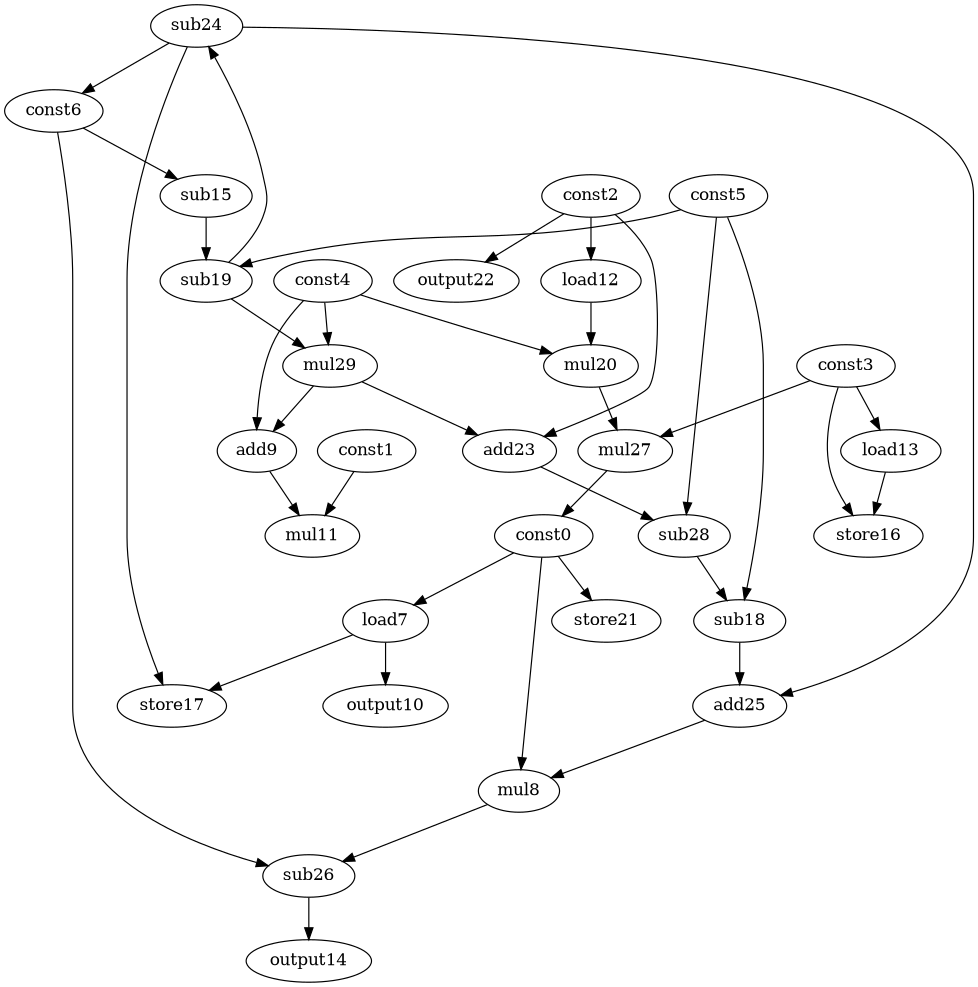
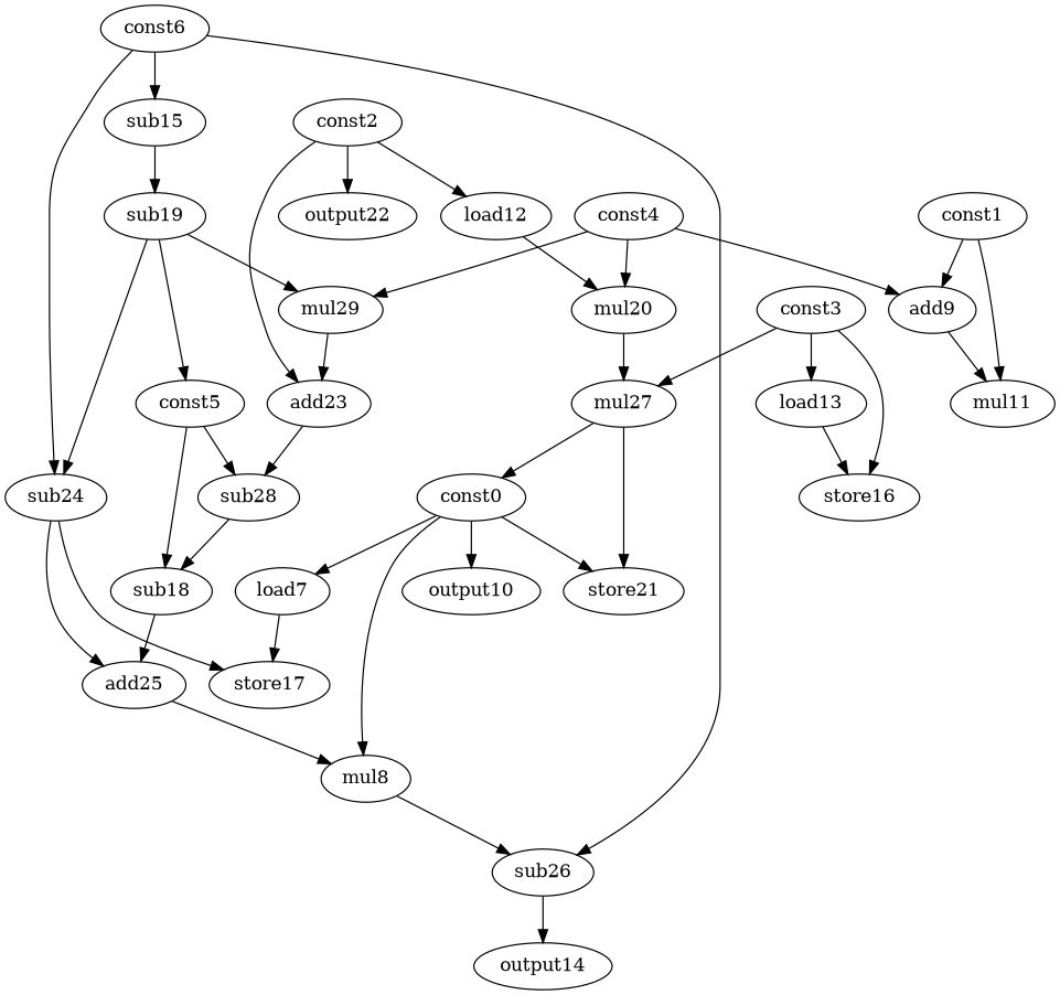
  digraph {
    node [opcode=const]
    edge [operand=0]
    load7 [opcode=load]
    const0
    mul8 [opcode=mul]
    store21 [opcode=store]
    output10 [opcode=output]
    store17 [opcode=store]
    sub26 [opcode=sub]
    mul11 [opcode=mul]
    const1
    load13 [opcode=load]
    store16 [opcode=store]
    load12 [opcode=load]
    const2
    output22 [opcode=output]
    add23 [opcode=add]
    mul20 [opcode=mul]
    sub28 [opcode=sub]
    const3
    mul27 [opcode=mul]
    add9 [opcode=add]
    const4
    mul29 [opcode=mul]
    sub18 [opcode=sub]
    const5
    sub19 [opcode=sub]
    add25 [opcode=add]
    sub24 [opcode=sub]
    sub15 [opcode=sub]
    const6
    output14 [opcode=output]
-   load7 -> output10
+   const0 -> output10
    load7 -> store17 [operand=1]
    const0 -> load7
    const0 -> mul8
    const0 -> store21
    mul8 -> sub26
    sub26 -> output14
    const1 -> mul11
    load13 -> store16 [operand=1]
    load12 -> mul20
    const2 -> load12
    const2 -> output22
    const2 -> add23
    add23 -> sub28 [operand=1]
    mul20 -> mul27 [operand=1]
    sub28 -> sub18
    const3 -> load13
    const3 -> store16
    const3 -> mul27
    mul27 -> const0
+   mul27 -> store21 [operand=1]
    add9 -> mul11 [operand=1]
    const4 -> mul20 [operand=1]
    const4 -> add9
    const4 -> mul29 [operand=1]
    mul29 -> add23 [operand=1]
-   mul29 -> add9 [operand=1]
+   const1 -> add9 [operand=1]
    sub18 -> add25 [operand=1]
    const5 -> sub28
    const5 -> sub18 [operand=1]
-   const5 -> sub19
+   sub19 -> const5
    sub19 -> mul29
    sub19 -> sub24
    add25 -> mul8 [operand=1]
    sub24 -> store17
    sub24 -> add25
    sub15 -> sub19 [operand=1]
    const6 -> sub26 [operand=1]
-   sub24 -> const6 [operand=1]
+   const6 -> sub24 [operand=1]
    const6 -> sub15 [operand=1]
  }
